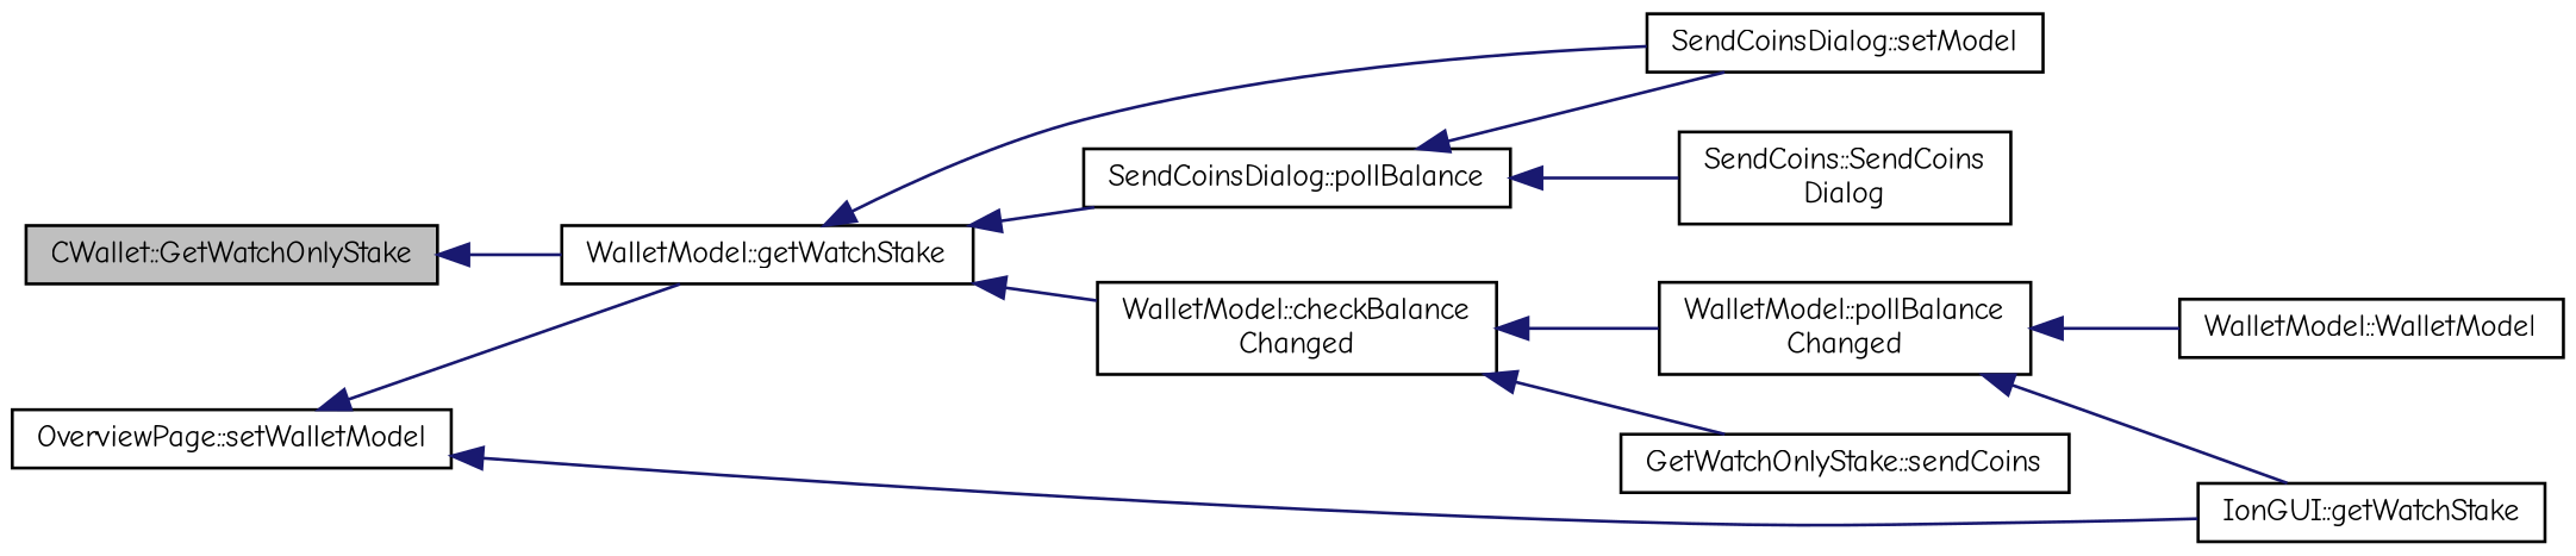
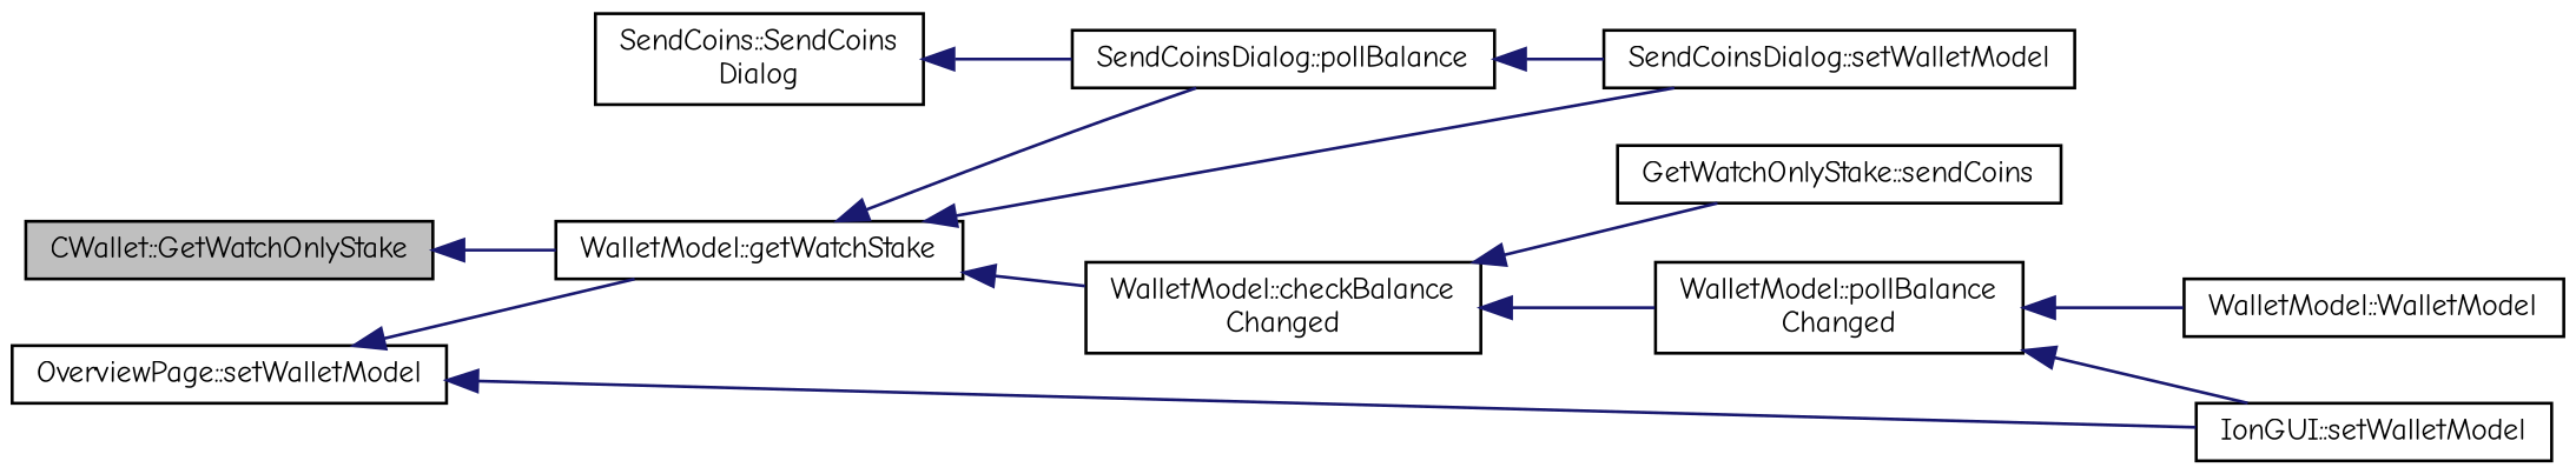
  digraph {
    fontname="Comic Neue"
    rankdir=LR
    node [color=black fillcolor=white fontname="Comic Neue" fontsize=10 shape=record style=filled]
    edge [color=midnightblue dir=back fontname="Comic Neue" fontsize=10 labelfontname=Helvetica labelfontsize=10 style=solid]
    n1 [fillcolor=grey75 fontcolor=black height=0.2 label="CWallet::GetWatchOnlyStake" width=0.4]
    n2 [height=0.2 label="WalletModel::getWatchStake" width=0.4]
-   n3 [height=0.2 label="SendCoinsDialog::setModel" width=0.4]
+   n3 [height=0.2 label="SendCoinsDialog::setWalletModel" width=0.4]
    n4 [height=0.2 label="SendCoinsDialog::pollBalance" width=0.4]
    n5 [height=0.2 label="WalletModel::checkBalance\lChanged" width=0.4]
    n6 [height=0.2 label="OverviewPage::setWalletModel" width=0.4]
-   n7 [height=0.2 label="IonGUI::getWatchStake" width=0.4]
+   n7 [height=0.2 label="IonGUI::setWalletModel" width=0.4]
    n8 [height=0.2 label="SendCoins::SendCoins\lDialog" width=0.4]
    n9 [height=0.2 label="WalletModel::pollBalance\lChanged" width=0.4]
    n10 [height=0.2 label="GetWatchOnlyStake::sendCoins" width=0.4]
    n11 [height=0.2 label="WalletModel::WalletModel" width=0.4]
    n1 -> n2
    n2 -> n3
    n2 -> n4
    n2 -> n5
    n4 -> n3
-   n4 -> n8
+   n8 -> n4
    n5 -> n9
    n5 -> n10
    n6 -> n2
    n6 -> n7
    n9 -> n7
    n9 -> n11
  }
